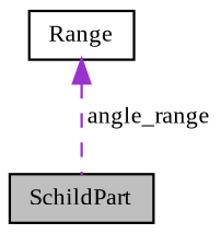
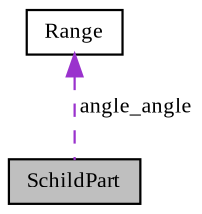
  digraph {
    fontname="Liberation Serif"
    node [color=black fontname="Liberation Serif" fontsize=10 shape=record style=filled]
    n1 [fillcolor=grey75 fontcolor=black height=0.2 label=SchildPart width=0.4]
    n2 [fillcolor=white height=0.2 label=Range width=0.4]
-   n2 -> n1 [color=darkorchid3 dir=back fontname="Liberation Serif" fontsize=10 label=" angle_range" labelfontname=Helvetica labelfontsize=10 style=dashed]
+   n2 -> n1 [color=darkorchid3 dir=back fontname="Liberation Serif" fontsize=10 label=" angle_angle" labelfontname=Helvetica labelfontsize=10 style=dashed]
  }
